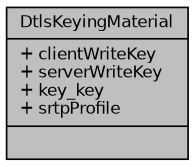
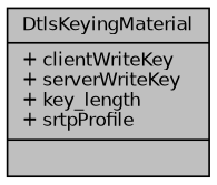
  digraph {
-   n1 [color=black fillcolor=grey75 fontcolor=black fontname=Helvetica fontsize=10 height=0.2 label="{DtlsKeyingMaterial\n|+ clientWriteKey\l+ serverWriteKey\l+ key_key\l+ srtpProfile\l|}" shape=record style=filled width=0.4]
+   n1 [color=black fillcolor=grey75 fontcolor=black fontname=Helvetica fontsize=10 height=0.2 label="{DtlsKeyingMaterial\n|+ clientWriteKey\l+ serverWriteKey\l+ key_length\l+ srtpProfile\l|}" shape=record style=filled width=0.4]
  }
